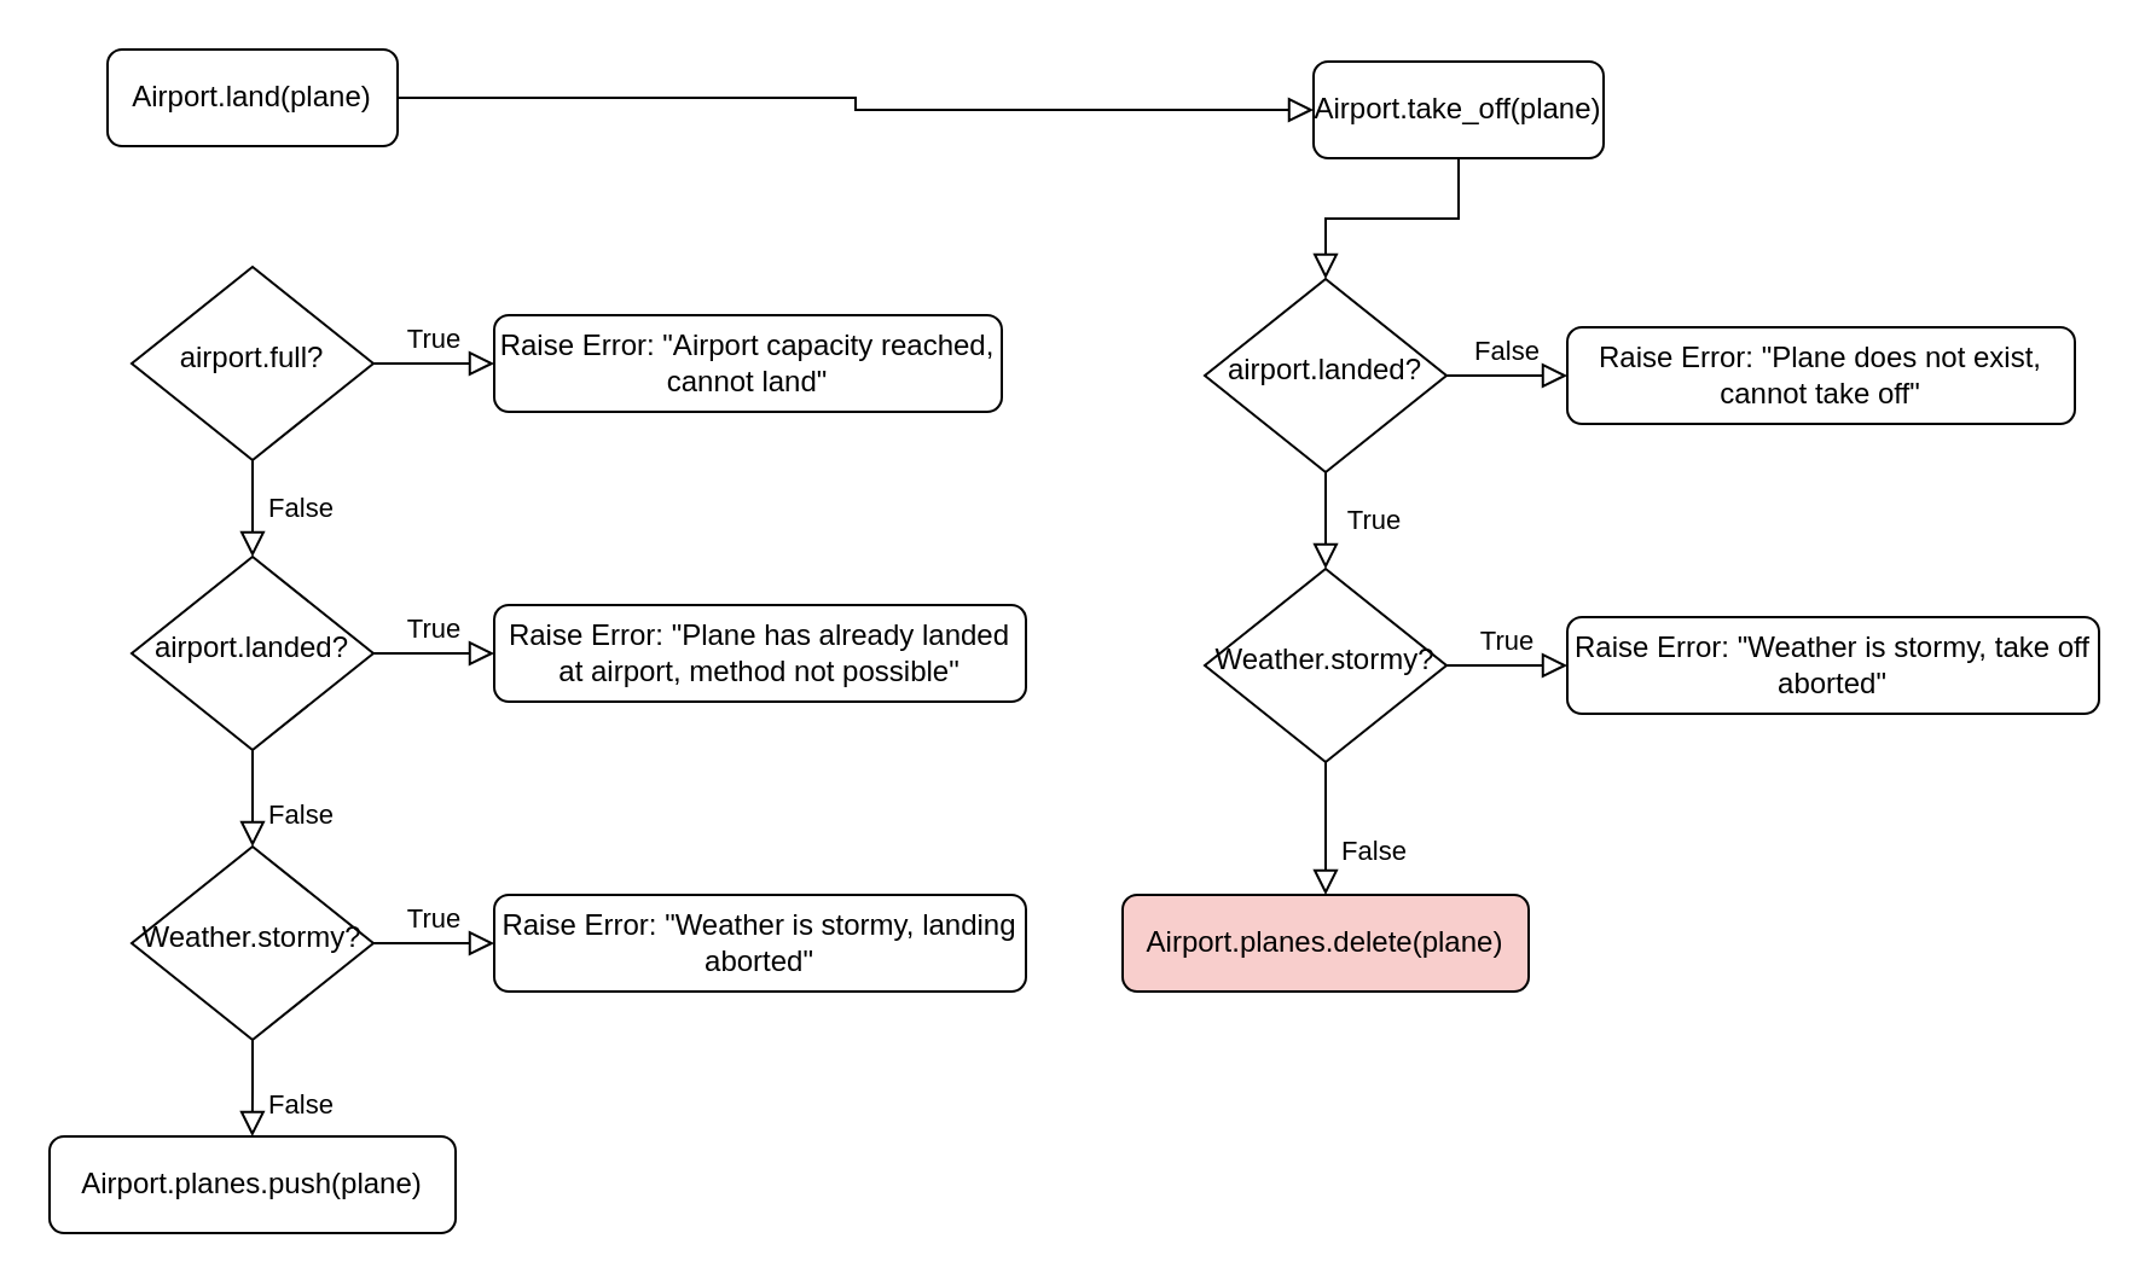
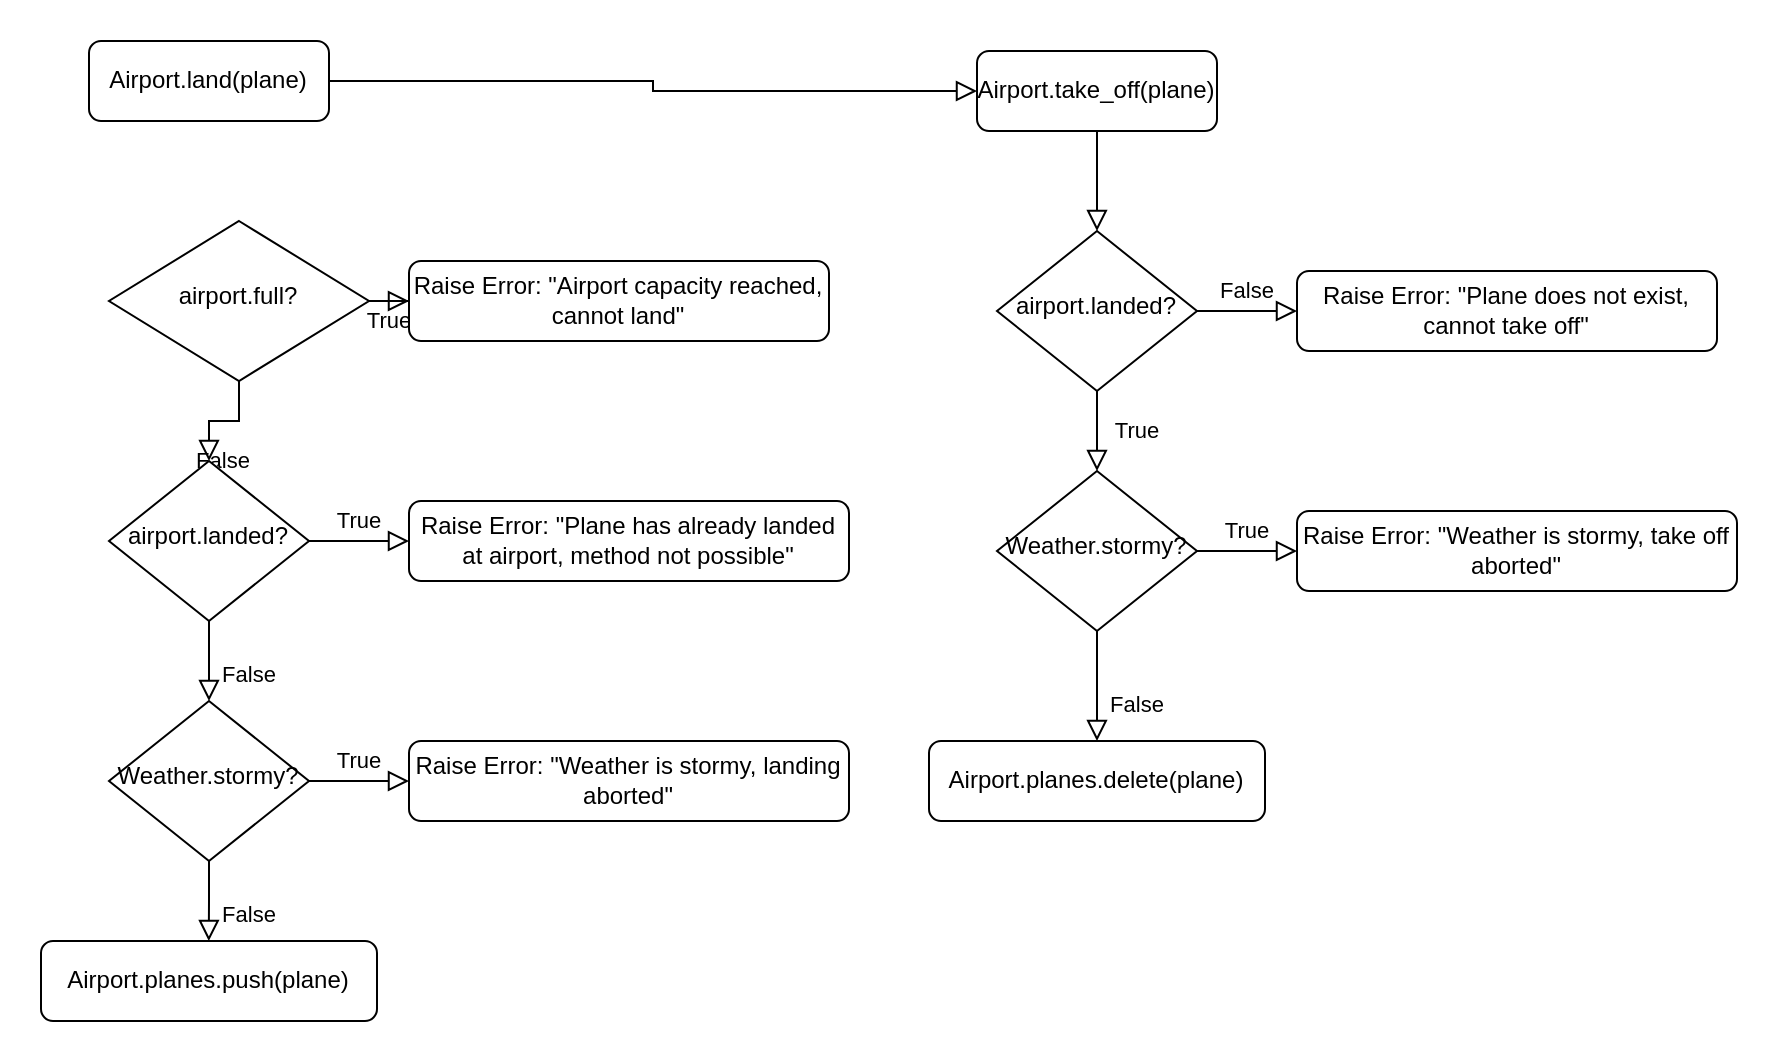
  <mxCell id="0" />
  <mxCell id="1" parent="0" />
  <mxCell id="2" value="" style="rounded=0;html=1;jettySize=auto;orthogonalLoop=1;fontSize=11;endArrow=block;endFill=0;endSize=8;strokeWidth=1;shadow=0;labelBackgroundColor=none;edgeStyle=orthogonalEdgeStyle;" parent="1" source="3" target="18" edge="1"><mxGeometry relative="1" as="geometry" /></mxCell>
  <mxCell id="3" value="Airport.land(plane)" style="rounded=1;whiteSpace=wrap;html=1;fontSize=12;glass=0;strokeWidth=1;shadow=0;" parent="1" vertex="1"><mxGeometry x="44" y="20" width="120" height="40" as="geometry" /></mxCell>
  <mxCell id="4" value="False" style="rounded=0;html=1;jettySize=auto;orthogonalLoop=1;fontSize=11;endArrow=block;endFill=0;endSize=8;strokeWidth=1;shadow=0;labelBackgroundColor=none;edgeStyle=orthogonalEdgeStyle;" parent="1" source="6" target="10" edge="1"><mxGeometry y="20" relative="1" as="geometry"><mxPoint as="offset" /></mxGeometry></mxCell>
  <mxCell id="5" value="True" style="edgeStyle=orthogonalEdgeStyle;rounded=0;html=1;jettySize=auto;orthogonalLoop=1;fontSize=11;endArrow=block;endFill=0;endSize=8;strokeWidth=1;shadow=0;labelBackgroundColor=none;" parent="1" source="6" target="7" edge="1"><mxGeometry y="10" relative="1" as="geometry"><mxPoint as="offset" /></mxGeometry></mxCell>
- <mxCell id="6" value="airport.full?" style="rhombus;whiteSpace=wrap;html=1;shadow=0;fontFamily=Helvetica;fontSize=12;align=center;strokeWidth=1;spacing=6;spacingTop=-4;" parent="1" vertex="1"><mxGeometry x="54" y="110" width="100" height="80" as="geometry" /></mxCell>
+ <mxCell id="6" value="airport.full?" style="rhombus;whiteSpace=wrap;html=1;shadow=0;fontFamily=Helvetica;fontSize=12;align=center;strokeWidth=1;spacing=6;spacingTop=-4;" parent="1" vertex="1"><mxGeometry x="54" y="110" width="130" height="80" as="geometry" /></mxCell>
  <mxCell id="7" value="Raise Error: &quot;Airport capacity reached, cannot land&quot;" style="rounded=1;whiteSpace=wrap;html=1;fontSize=12;glass=0;strokeWidth=1;shadow=0;" parent="1" vertex="1"><mxGeometry x="204" y="130" width="210" height="40" as="geometry" /></mxCell>
  <mxCell id="8" value="False" style="rounded=0;html=1;jettySize=auto;orthogonalLoop=1;fontSize=11;endArrow=block;endFill=0;endSize=8;strokeWidth=1;shadow=0;labelBackgroundColor=none;edgeStyle=orthogonalEdgeStyle;entryX=0.5;entryY=0;entryDx=0;entryDy=0;" parent="1" source="10" target="12" edge="1"><mxGeometry x="0.333" y="20" relative="1" as="geometry"><mxPoint as="offset" /><mxPoint x="104" y="340" as="targetPoint" /></mxGeometry></mxCell>
  <mxCell id="9" value="True" style="edgeStyle=orthogonalEdgeStyle;rounded=0;html=1;jettySize=auto;orthogonalLoop=1;fontSize=11;endArrow=block;endFill=0;endSize=8;strokeWidth=1;shadow=0;labelBackgroundColor=none;" parent="1" source="10" target="11" edge="1"><mxGeometry y="10" relative="1" as="geometry"><mxPoint as="offset" /></mxGeometry></mxCell>
  <mxCell id="10" value="airport.landed?" style="rhombus;whiteSpace=wrap;html=1;shadow=0;fontFamily=Helvetica;fontSize=12;align=center;strokeWidth=1;spacing=6;spacingTop=-4;" parent="1" vertex="1"><mxGeometry x="54" y="230" width="100" height="80" as="geometry" /></mxCell>
  <mxCell id="11" value="Raise Error: &quot;Plane has already landed at airport, method not possible&quot;" style="rounded=1;whiteSpace=wrap;html=1;fontSize=12;glass=0;strokeWidth=1;shadow=0;" parent="1" vertex="1"><mxGeometry x="204" y="250" width="220" height="40" as="geometry" /></mxCell>
  <mxCell id="12" value="Weather.stormy?" style="rhombus;whiteSpace=wrap;html=1;shadow=0;fontFamily=Helvetica;fontSize=12;align=center;strokeWidth=1;spacing=6;spacingTop=-4;" vertex="1" parent="1"><mxGeometry x="54" y="350" width="100" height="80" as="geometry" /></mxCell>
  <mxCell id="13" value="True" style="edgeStyle=orthogonalEdgeStyle;rounded=0;html=1;jettySize=auto;orthogonalLoop=1;fontSize=11;endArrow=block;endFill=0;endSize=8;strokeWidth=1;shadow=0;labelBackgroundColor=none;exitX=1;exitY=0.5;exitDx=0;exitDy=0;entryX=0;entryY=0.5;entryDx=0;entryDy=0;" edge="1" parent="1" source="12" target="14"><mxGeometry y="10" relative="1" as="geometry"><mxPoint as="offset" /><mxPoint x="154" y="401" as="sourcePoint" /><mxPoint x="194" y="390" as="targetPoint" /></mxGeometry></mxCell>
  <mxCell id="14" value="Raise Error: &quot;Weather is stormy, landing aborted&quot;" style="rounded=1;whiteSpace=wrap;html=1;fontSize=12;glass=0;strokeWidth=1;shadow=0;" vertex="1" parent="1"><mxGeometry x="204" y="370" width="220" height="40" as="geometry" /></mxCell>
  <mxCell id="15" value="False" style="rounded=0;html=1;jettySize=auto;orthogonalLoop=1;fontSize=11;endArrow=block;endFill=0;endSize=8;strokeWidth=1;shadow=0;labelBackgroundColor=none;edgeStyle=orthogonalEdgeStyle;entryX=0.5;entryY=0;entryDx=0;entryDy=0;exitX=0.5;exitY=1;exitDx=0;exitDy=0;" edge="1" parent="1" source="12"><mxGeometry x="0.333" y="20" relative="1" as="geometry"><mxPoint as="offset" /><mxPoint x="104" y="440" as="sourcePoint" /><mxPoint x="103.9" y="470" as="targetPoint" /></mxGeometry></mxCell>
  <mxCell id="16" value="Airport.planes.push(plane)" style="rounded=1;whiteSpace=wrap;html=1;fontSize=12;glass=0;strokeWidth=1;shadow=0;" vertex="1" parent="1"><mxGeometry x="20" y="470" width="168" height="40" as="geometry" /></mxCell>
  <mxCell id="17" value="" style="rounded=0;html=1;jettySize=auto;orthogonalLoop=1;fontSize=11;endArrow=block;endFill=0;endSize=8;strokeWidth=1;shadow=0;labelBackgroundColor=none;edgeStyle=orthogonalEdgeStyle;" edge="1" parent="1" source="18" target="21"><mxGeometry relative="1" as="geometry" /></mxCell>
- <mxCell id="18" value="Airport.take_off(plane)" style="rounded=1;whiteSpace=wrap;html=1;fontSize=12;glass=0;strokeWidth=1;shadow=0;" vertex="1" parent="1"><mxGeometry x="543" y="25" width="120" height="40" as="geometry" /></mxCell>
+ <mxCell id="18" value="Airport.take_off(plane)" style="rounded=1;whiteSpace=wrap;html=1;fontSize=12;glass=0;strokeWidth=1;shadow=0;" vertex="1" parent="1"><mxGeometry x="488" y="25" width="120" height="40" as="geometry" /></mxCell>
  <mxCell id="19" value="True" style="rounded=0;html=1;jettySize=auto;orthogonalLoop=1;fontSize=11;endArrow=block;endFill=0;endSize=8;strokeWidth=1;shadow=0;labelBackgroundColor=none;edgeStyle=orthogonalEdgeStyle;" edge="1" parent="1" source="21" target="24"><mxGeometry y="20" relative="1" as="geometry"><mxPoint as="offset" /></mxGeometry></mxCell>
  <mxCell id="20" value="False" style="edgeStyle=orthogonalEdgeStyle;rounded=0;html=1;jettySize=auto;orthogonalLoop=1;fontSize=11;endArrow=block;endFill=0;endSize=8;strokeWidth=1;shadow=0;labelBackgroundColor=none;" edge="1" parent="1" source="21" target="22"><mxGeometry y="10" relative="1" as="geometry"><mxPoint as="offset" /></mxGeometry></mxCell>
  <mxCell id="21" value="airport.landed?" style="rhombus;whiteSpace=wrap;html=1;shadow=0;fontFamily=Helvetica;fontSize=12;align=center;strokeWidth=1;spacing=6;spacingTop=-4;" vertex="1" parent="1"><mxGeometry x="498" y="115" width="100" height="80" as="geometry" /></mxCell>
  <mxCell id="22" value="Raise Error: &quot;Plane does not exist, cannot take off&quot;" style="rounded=1;whiteSpace=wrap;html=1;fontSize=12;glass=0;strokeWidth=1;shadow=0;" vertex="1" parent="1"><mxGeometry x="648" y="135" width="210" height="40" as="geometry" /></mxCell>
  <mxCell id="23" value="True" style="edgeStyle=orthogonalEdgeStyle;rounded=0;html=1;jettySize=auto;orthogonalLoop=1;fontSize=11;endArrow=block;endFill=0;endSize=8;strokeWidth=1;shadow=0;labelBackgroundColor=none;" edge="1" parent="1" source="24" target="25"><mxGeometry y="10" relative="1" as="geometry"><mxPoint as="offset" /></mxGeometry></mxCell>
  <mxCell id="24" value="Weather.stormy?" style="rhombus;whiteSpace=wrap;html=1;shadow=0;fontFamily=Helvetica;fontSize=12;align=center;strokeWidth=1;spacing=6;spacingTop=-4;" vertex="1" parent="1"><mxGeometry x="498" y="235" width="100" height="80" as="geometry" /></mxCell>
  <mxCell id="25" value="Raise Error: &quot;Weather is stormy, take off aborted&quot;" style="rounded=1;whiteSpace=wrap;html=1;fontSize=12;glass=0;strokeWidth=1;shadow=0;" vertex="1" parent="1"><mxGeometry x="648" y="255" width="220" height="40" as="geometry" /></mxCell>
- <mxCell id="26" value="Airport.planes.delete(plane)" style="rounded=1;whiteSpace=wrap;html=1;fontSize=12;glass=0;strokeWidth=1;shadow=0;fillColor=#f8cecc;" vertex="1" parent="1"><mxGeometry x="464" y="370" width="168" height="40" as="geometry" /></mxCell>
+ <mxCell id="26" value="Airport.planes.delete(plane)" style="rounded=1;whiteSpace=wrap;html=1;fontSize=12;glass=0;strokeWidth=1;shadow=0;" vertex="1" parent="1"><mxGeometry x="464" y="370" width="168" height="40" as="geometry" /></mxCell>
  <mxCell id="27" value="False" style="rounded=0;html=1;jettySize=auto;orthogonalLoop=1;fontSize=11;endArrow=block;endFill=0;endSize=8;strokeWidth=1;shadow=0;labelBackgroundColor=none;edgeStyle=orthogonalEdgeStyle;exitX=0.5;exitY=1;exitDx=0;exitDy=0;entryX=0.5;entryY=0;entryDx=0;entryDy=0;" edge="1" parent="1" source="24" target="26"><mxGeometry x="0.333" y="20" relative="1" as="geometry"><mxPoint as="offset" /><mxPoint x="547.93" y="329.98" as="sourcePoint" /><mxPoint x="548" y="360" as="targetPoint" /><Array as="points" /></mxGeometry></mxCell>
